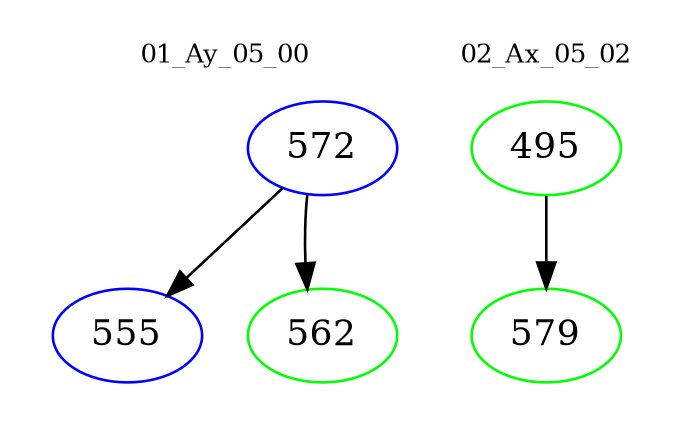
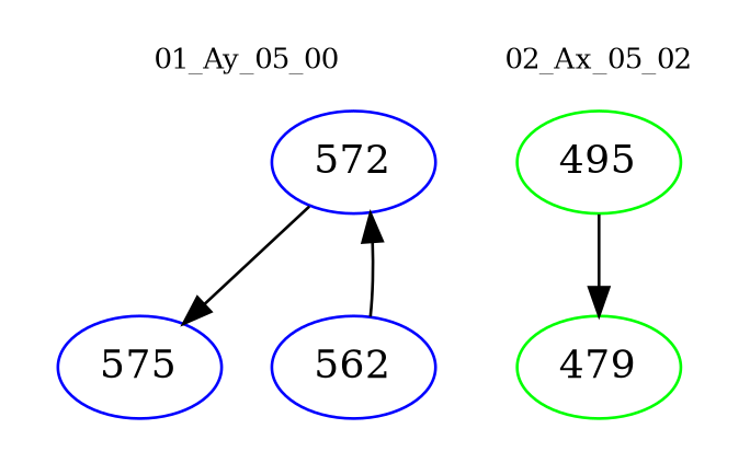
  digraph {
    node [color=green]
    edge [color=black]
    n1 [color=blue label=572]
-   n2 [color=blue label=555]
-   n3 [label=562]
+   n2 [color=blue label=575]
+   n3 [color=blue label=562]
    n4 [label=495]
-   n5 [label=579]
+   n5 [label=479]
    subgraph cluster_1 {
      color=white
      fontsize=10
      label="01_Ay_05_00"
      n1
      n2
      n3
    }
    subgraph cluster_2 {
      color=white
      fontsize=10
      label="02_Ax_05_02"
      n4
      n5
    }
    n1 -> n2
-   n1 -> n3
+   n3 -> n1
    n4 -> n5
  }
